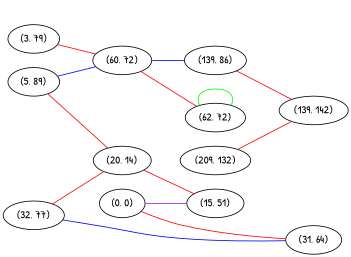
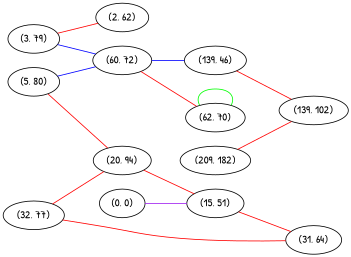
  graph {
    fontname="Patrick Hand"
    rankdir=LR
    node [fontname="Patrick Hand"]
    edge [color=red fontname="Patrick Hand" weight=1]
    "(3, 79)"
+   "(2, 62)"
    "(60, 72)"
-   "(139, 46)" [label="(139, 86)"]
-   "(62, 72)"
+   "(139, 46)"
+   "(62, 72)" [label="(62, 70)"]
    "(0, 0)"
    "(15, 51)"
    "(31, 64)"
-   "(5, 80)" [label="(5, 89)"]
-   "(20, 94)" [label="(20, 14)"]
-   "(209, 132)"
-   "(139, 102)" [label="(139, 142)"]
+   "(5, 80)"
+   "(20, 94)"
+   "(209, 132)" [label="(209, 182)"]
+   "(139, 102)"
    n13 [label="(32, 77)"]
-   "(3, 79)" -- "(60, 72)" [weight=3]
+   "(3, 79)" -- "(2, 62)"
+   "(3, 79)" -- "(60, 72)" [color=blue weight=3]
    "(60, 72)" -- "(139, 46)" [color=blue weight=3]
    "(60, 72)" -- "(62, 72)"
    "(139, 46)" -- "(139, 102)"
    "(62, 72)" -- "(62, 72)" [color=green weight=2]
    "(0, 0)" -- "(15, 51)" [color=purple weight=4]
-   "(0, 0)" -- "(31, 64)"
+   "(15, 51)" -- "(31, 64)"
    "(5, 80)" -- "(60, 72)" [color=blue weight=3]
    "(5, 80)" -- "(20, 94)"
    "(20, 94)" -- "(15, 51)"
    "(209, 132)" -- "(139, 102)"
-   n13 -- "(31, 64)" [color=blue]
+   n13 -- "(31, 64)"
    n13 -- "(20, 94)"
  }
